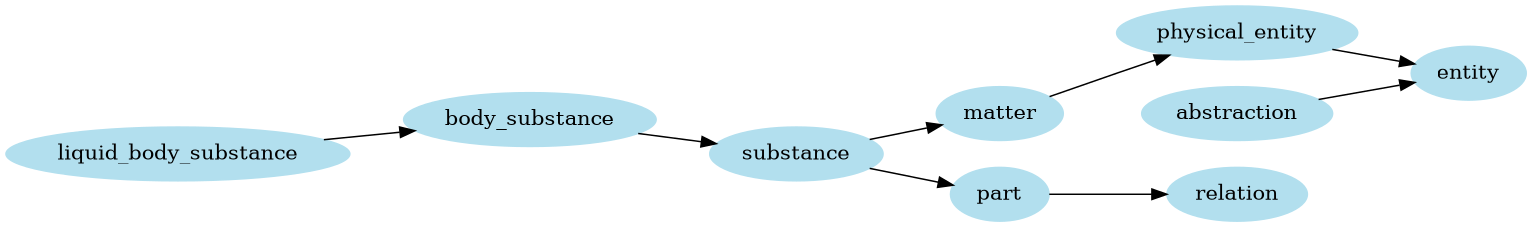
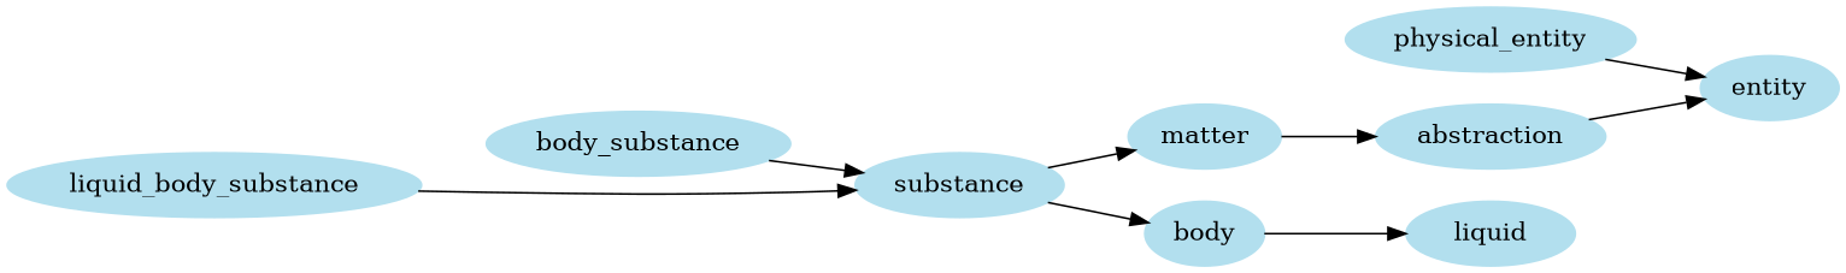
  digraph {
    rankdir=LR
    node [color=lightblue2 style=filled]
    liquid_body_substance
    body_substance
    substance
    matter
-   part
+   part [label=body]
    physical_entity
-   relation
+   relation [label=liquid]
    entity
    abstraction
-   liquid_body_substance -> body_substance
+   liquid_body_substance -> substance
    body_substance -> substance
    substance -> matter
    substance -> part
-   matter -> physical_entity
+   matter -> abstraction
    part -> relation
    physical_entity -> entity
    abstraction -> entity
  }
